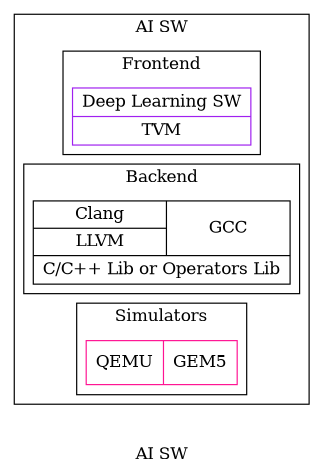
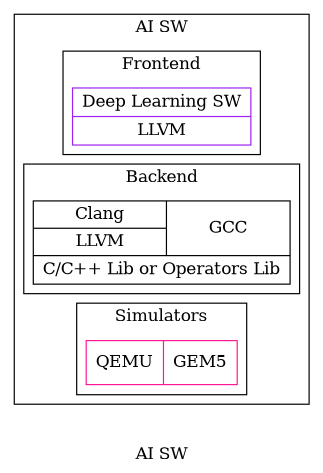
  digraph {
    compound=true
    label="AI SW"
    rankdir=LR
    node [shape=record]
-   n1 [label="<dl> Deep Learning SW | <tvm> TVM" color=purple]
+   n1 [label="<dl> Deep Learning SW | <tvm> LLVM" color=purple]
    n2 [label="{ { <clang> Clang | <llvm> LLVM } | GCC } | C/C++ Lib or Operators Lib" color=black]
    n3 [label="{ <qemu> QEMU | <gem5> GEM5 }" color=deeppink]
    subgraph cluster_1 {
      subgraph cluster_2 {
        label=Frontend
        rankdir=TD
        n1
      }
      subgraph cluster_3 {
        label=Backend
        rankdir=TD
        n2
      }
      subgraph cluster_4 {
        label=Simulators
        n3
      }
    }
  }
